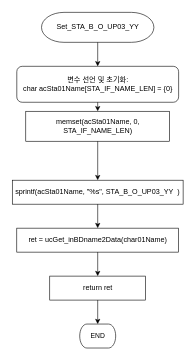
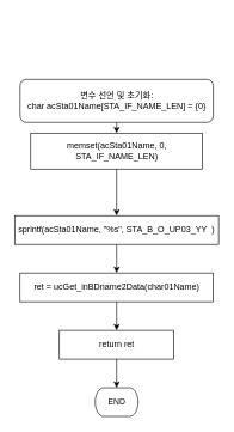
  <mxCell id="0" />
  <mxCell id="1" parent="0" />
- <mxCell id="2" value="&lt;div style=&quot;&quot;&gt;&lt;font style=&quot;direction: ltr; line-height: 120%; opacity: 1;&quot;&gt;Set_STA_B_O_UP03_YY&lt;/font&gt;&lt;/div&gt;" style="verticalAlign=middle;align=center;overflow=width;vsdxID=2;fillColor=#FFFFFF;gradientColor=none;shape=stencil(tVLLDsIgEPwajiQIMfFe638Qu22JCM2Ctv69kK0Rm9qDibeZndkXC1NV6PUATIoQ0V9gNE3smToyKY3rAU1MiKmaqar1CB36m2uIDzo7M7r6e64wUZ4UOUWKB9GdIH4irzWu8B42vRrPScNFXZzN+5mvl3qJXE8mcPRRR+Pdh2Y1dsBTE95a3c0TkBRGgKEIb6wg1/r+ssCXd/vLCgm8z9caa+n6pb48dwrRV1H1Ew==);strokeColor=#000000;spacingTop=-1;spacingBottom=-1;spacingLeft=-1;spacingRight=-1;points=[[0.5,1,0],[0.5,0,0],[0,0.5,0],[1,0.5,0]];labelBackgroundColor=none;rounded=0;html=1;whiteSpace=wrap;strokeWidth=1;fontStyle=0" parent="1" vertex="1"><mxGeometry x="68.75" y="20" width="187.5" height="50" as="geometry" /></mxCell>
  <mxCell id="3" value="변수 선언 및 초기화:&lt;br&gt;char acSta01Name[STA_IF_NAME_LEN] = {0}" style="whiteSpace=wrap;html=1;strokeWidth=1;fontStyle=0;fillColor=none;strokeColor=#000000;rounded=1;" parent="1" vertex="1"><mxGeometry x="27.5" y="110" width="270" height="60" as="geometry" /></mxCell>
  <mxCell id="4" value="memset(acSta01Name, 0, STA_IF_NAME_LEN)" style="rounded=0;whiteSpace=wrap;html=1;strokeWidth=1;fontStyle=0;fillColor=none;strokeColor=#000000;" parent="1" vertex="1"><mxGeometry x="42.5" y="185" width="240" height="50" as="geometry" /></mxCell>
  <mxCell id="5" value="sprintf(acSta01Name, &quot;%s&quot;, STA_B_O_UP03_YY&amp;nbsp; )" style="rounded=0;whiteSpace=wrap;html=1;strokeWidth=1;fontStyle=0;fillColor=none;strokeColor=#000000;" parent="1" vertex="1"><mxGeometry x="20" y="300" width="285" height="40" as="geometry" /></mxCell>
  <mxCell id="6" value="ret = ucGet_inBDname2Data(char01Name)" style="rounded=0;whiteSpace=wrap;html=1;strokeWidth=1;fontStyle=0;fillColor=none;strokeColor=#000000;" parent="1" vertex="1"><mxGeometry x="27.5" y="380" width="270" height="40" as="geometry" /></mxCell>
  <mxCell id="7" value="return ret" style="rounded=0;whiteSpace=wrap;html=1;strokeWidth=1;fontStyle=0;fillColor=none;strokeColor=#000000;" parent="1" vertex="1"><mxGeometry x="82.5" y="460" width="160" height="40" as="geometry" /></mxCell>
  <mxCell id="8" value="&lt;div style=&quot;font-size: 1px&quot;&gt;&lt;font style=&quot;font-size:11.29px;font-family:Arial;color:#000000;direction:ltr;letter-spacing:0px;line-height:120%;opacity:1&quot;&gt;END&lt;br&gt;&lt;/font&gt;&lt;/div&gt;" style="verticalAlign=middle;align=center;overflow=width;vsdxID=77;fillColor=#FFFFFF;gradientColor=none;shape=stencil(tVLLDsIgEPwajiQIMfFe638Qu22JCM2Ctv69kK0Rm9qDibeZndkXC1NV6PUATIoQ0V9gNE3smToyKY3rAU1MiKmaqar1CB36m2uIDzo7M7r6e64wUZ4UOUWKB9GdIH4irzWu8B42vRrPScNFXZzN+5mvl3qJXE8mcPRRR+Pdh2Y1dsBTE95a3c0TkBRGgKEIb6wg1/r+ssCXd/vLCgm8z9caa+n6pb48dwrRV1H1Ew==);strokeColor=#000000;spacingTop=-1;spacingBottom=-1;spacingLeft=-1;spacingRight=-1;points=[[0.5,1,0],[0.5,0,0],[0,0.5,0],[1,0.5,0]];labelBackgroundColor=none;rounded=0;html=1;whiteSpace=wrap;strokeWidth=1;fontStyle=0" parent="1" vertex="1"><mxGeometry x="132.5" y="540" width="60" height="40" as="geometry" /></mxCell>
- <mxCell id="9" value="" style="endArrow=classic;html=1;rounded=0;exitX=0.5;exitY=1;exitDx=0;exitDy=0;exitPerimeter=0;entryX=0.5;entryY=0;entryDx=0;entryDy=0;" parent="1" source="2" target="3" edge="1"><mxGeometry width="50" height="50" relative="1" as="geometry"><mxPoint x="162.5" y="90" as="sourcePoint" /><mxPoint x="162.5" y="110" as="targetPoint" /></mxGeometry></mxCell>
  <mxCell id="10" value="" style="endArrow=classic;html=1;rounded=0;exitX=0.5;exitY=1;exitDx=0;exitDy=0;entryX=0.5;entryY=0;entryDx=0;entryDy=0;" parent="1" source="3" target="4" edge="1"><mxGeometry width="50" height="50" relative="1" as="geometry"><mxPoint x="162.5" y="180" as="sourcePoint" /><mxPoint x="162.5" y="210" as="targetPoint" /></mxGeometry></mxCell>
  <mxCell id="11" value="" style="endArrow=classic;html=1;rounded=0;exitX=0.5;exitY=1;exitDx=0;exitDy=0;entryX=0.5;entryY=0;entryDx=0;entryDy=0;" parent="1" source="4" target="5" edge="1"><mxGeometry width="50" height="50" relative="1" as="geometry"><mxPoint x="162.5" y="280" as="sourcePoint" /><mxPoint x="162.5" y="310" as="targetPoint" /></mxGeometry></mxCell>
  <mxCell id="12" value="" style="endArrow=classic;html=1;rounded=0;exitX=0.5;exitY=1;exitDx=0;exitDy=0;entryX=0.5;entryY=0;entryDx=0;entryDy=0;" parent="1" source="5" target="6" edge="1"><mxGeometry width="50" height="50" relative="1" as="geometry"><mxPoint x="162.5" y="380" as="sourcePoint" /><mxPoint x="162.5" y="410" as="targetPoint" /></mxGeometry></mxCell>
  <mxCell id="13" value="" style="endArrow=classic;html=1;rounded=0;exitX=0.5;exitY=1;exitDx=0;exitDy=0;entryX=0.5;entryY=0;entryDx=0;entryDy=0;" parent="1" source="6" target="7" edge="1"><mxGeometry width="50" height="50" relative="1" as="geometry"><mxPoint x="162.5" y="480" as="sourcePoint" /><mxPoint x="162.5" y="510" as="targetPoint" /></mxGeometry></mxCell>
  <mxCell id="14" value="" style="endArrow=classic;html=1;rounded=0;exitX=0.5;exitY=1;exitDx=0;exitDy=0;entryX=0.5;entryY=0;entryDx=0;entryDy=0;entryPerimeter=0;" parent="1" source="7" target="8" edge="1"><mxGeometry width="50" height="50" relative="1" as="geometry"><mxPoint x="162.5" y="570" as="sourcePoint" /><mxPoint x="162.5" y="600" as="targetPoint" /></mxGeometry></mxCell>
